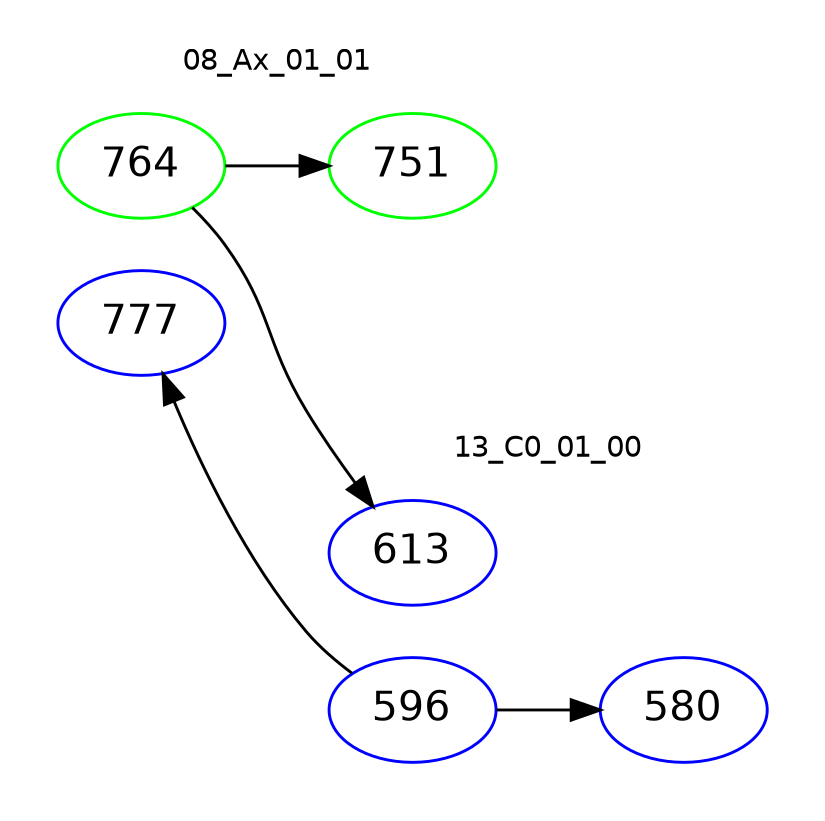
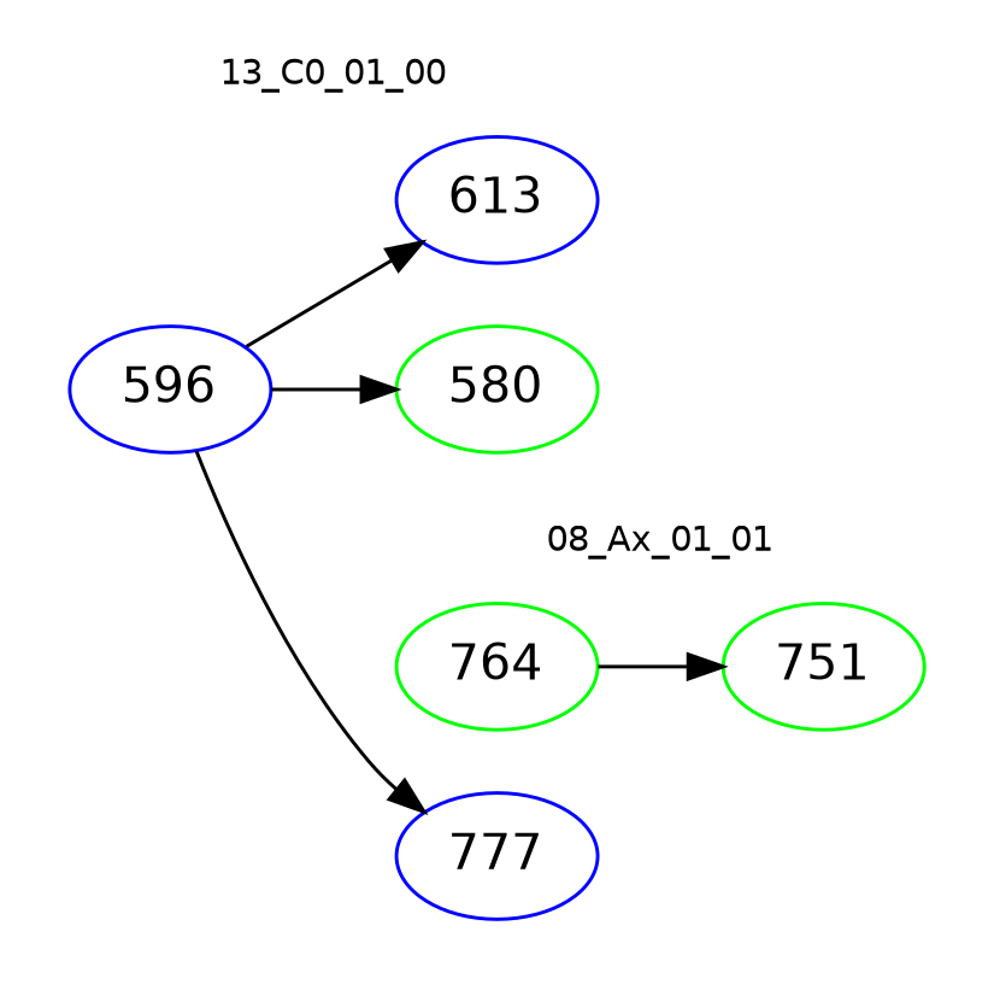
  digraph {
    fontname="DejaVu Sans"
    rankdir=LR
    node [color=green fontname="DejaVu Sans"]
    edge [color=black fontname="DejaVu Sans"]
    n1 [label=764]
    n2 [label=751]
    n3 [color=blue label=777]
    n4 [color=blue label=596]
-   n5 [color=blue label=580]
+   n5 [label=580]
    n6 [color=blue label=613]
    subgraph cluster_1 {
      color=white
      fontsize=10
      label="08_Ax_01_01"
      n1
      n2
      n3
    }
    subgraph cluster_2 {
      color=white
      fontsize=10
      label="13_C0_01_00"
      n4
      n5
      n6
    }
    n1 -> n2
    n4 -> n3
    n4 -> n5
-   n1 -> n6
+   n4 -> n6
  }
